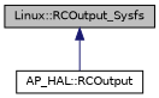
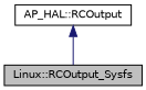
  digraph {
    node [color=black fontname=Helvetica fontsize=10 shape=record style=filled]
    n1 [fillcolor=grey75 fontcolor=black height=0.2 label="Linux::RCOutput_Sysfs" width=0.4]
    n2 [fillcolor=white height=0.2 label="AP_HAL::RCOutput" width=0.4]
-   n1 -> n2 [color=midnightblue dir=back fontname=Helvetica fontsize=10 labelfontname=Helvetica labelfontsize=10 style=solid]
+   n2 -> n1 [color=midnightblue dir=back fontname=Helvetica fontsize=10 labelfontname=Helvetica labelfontsize=10 style=solid]
  }
